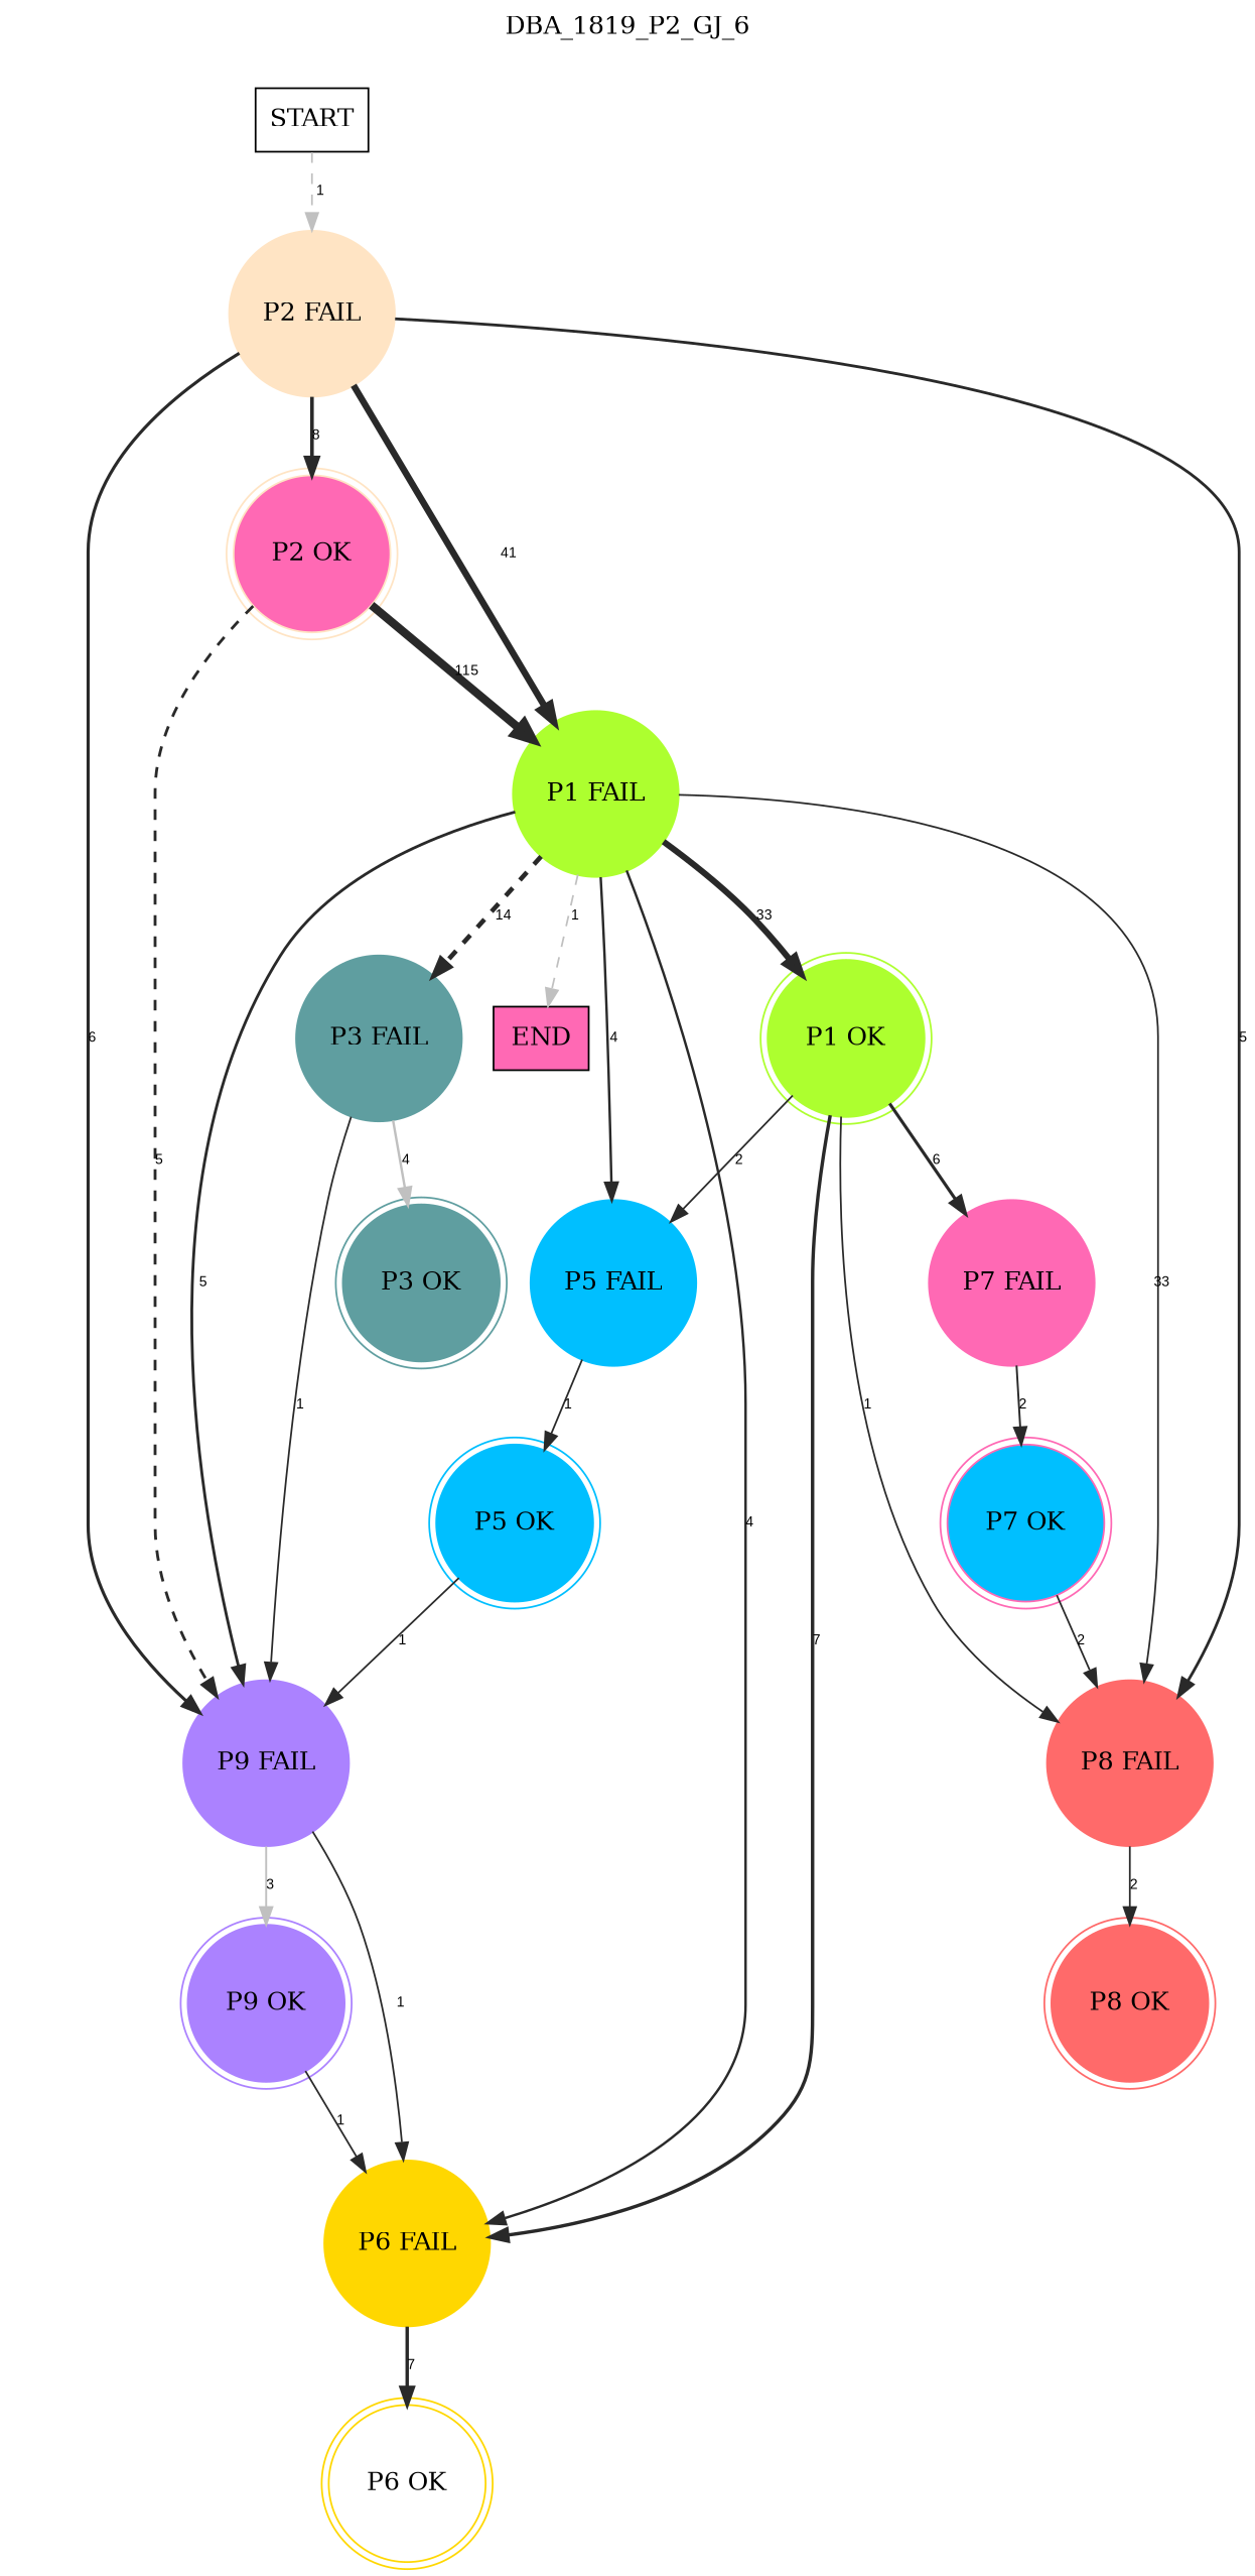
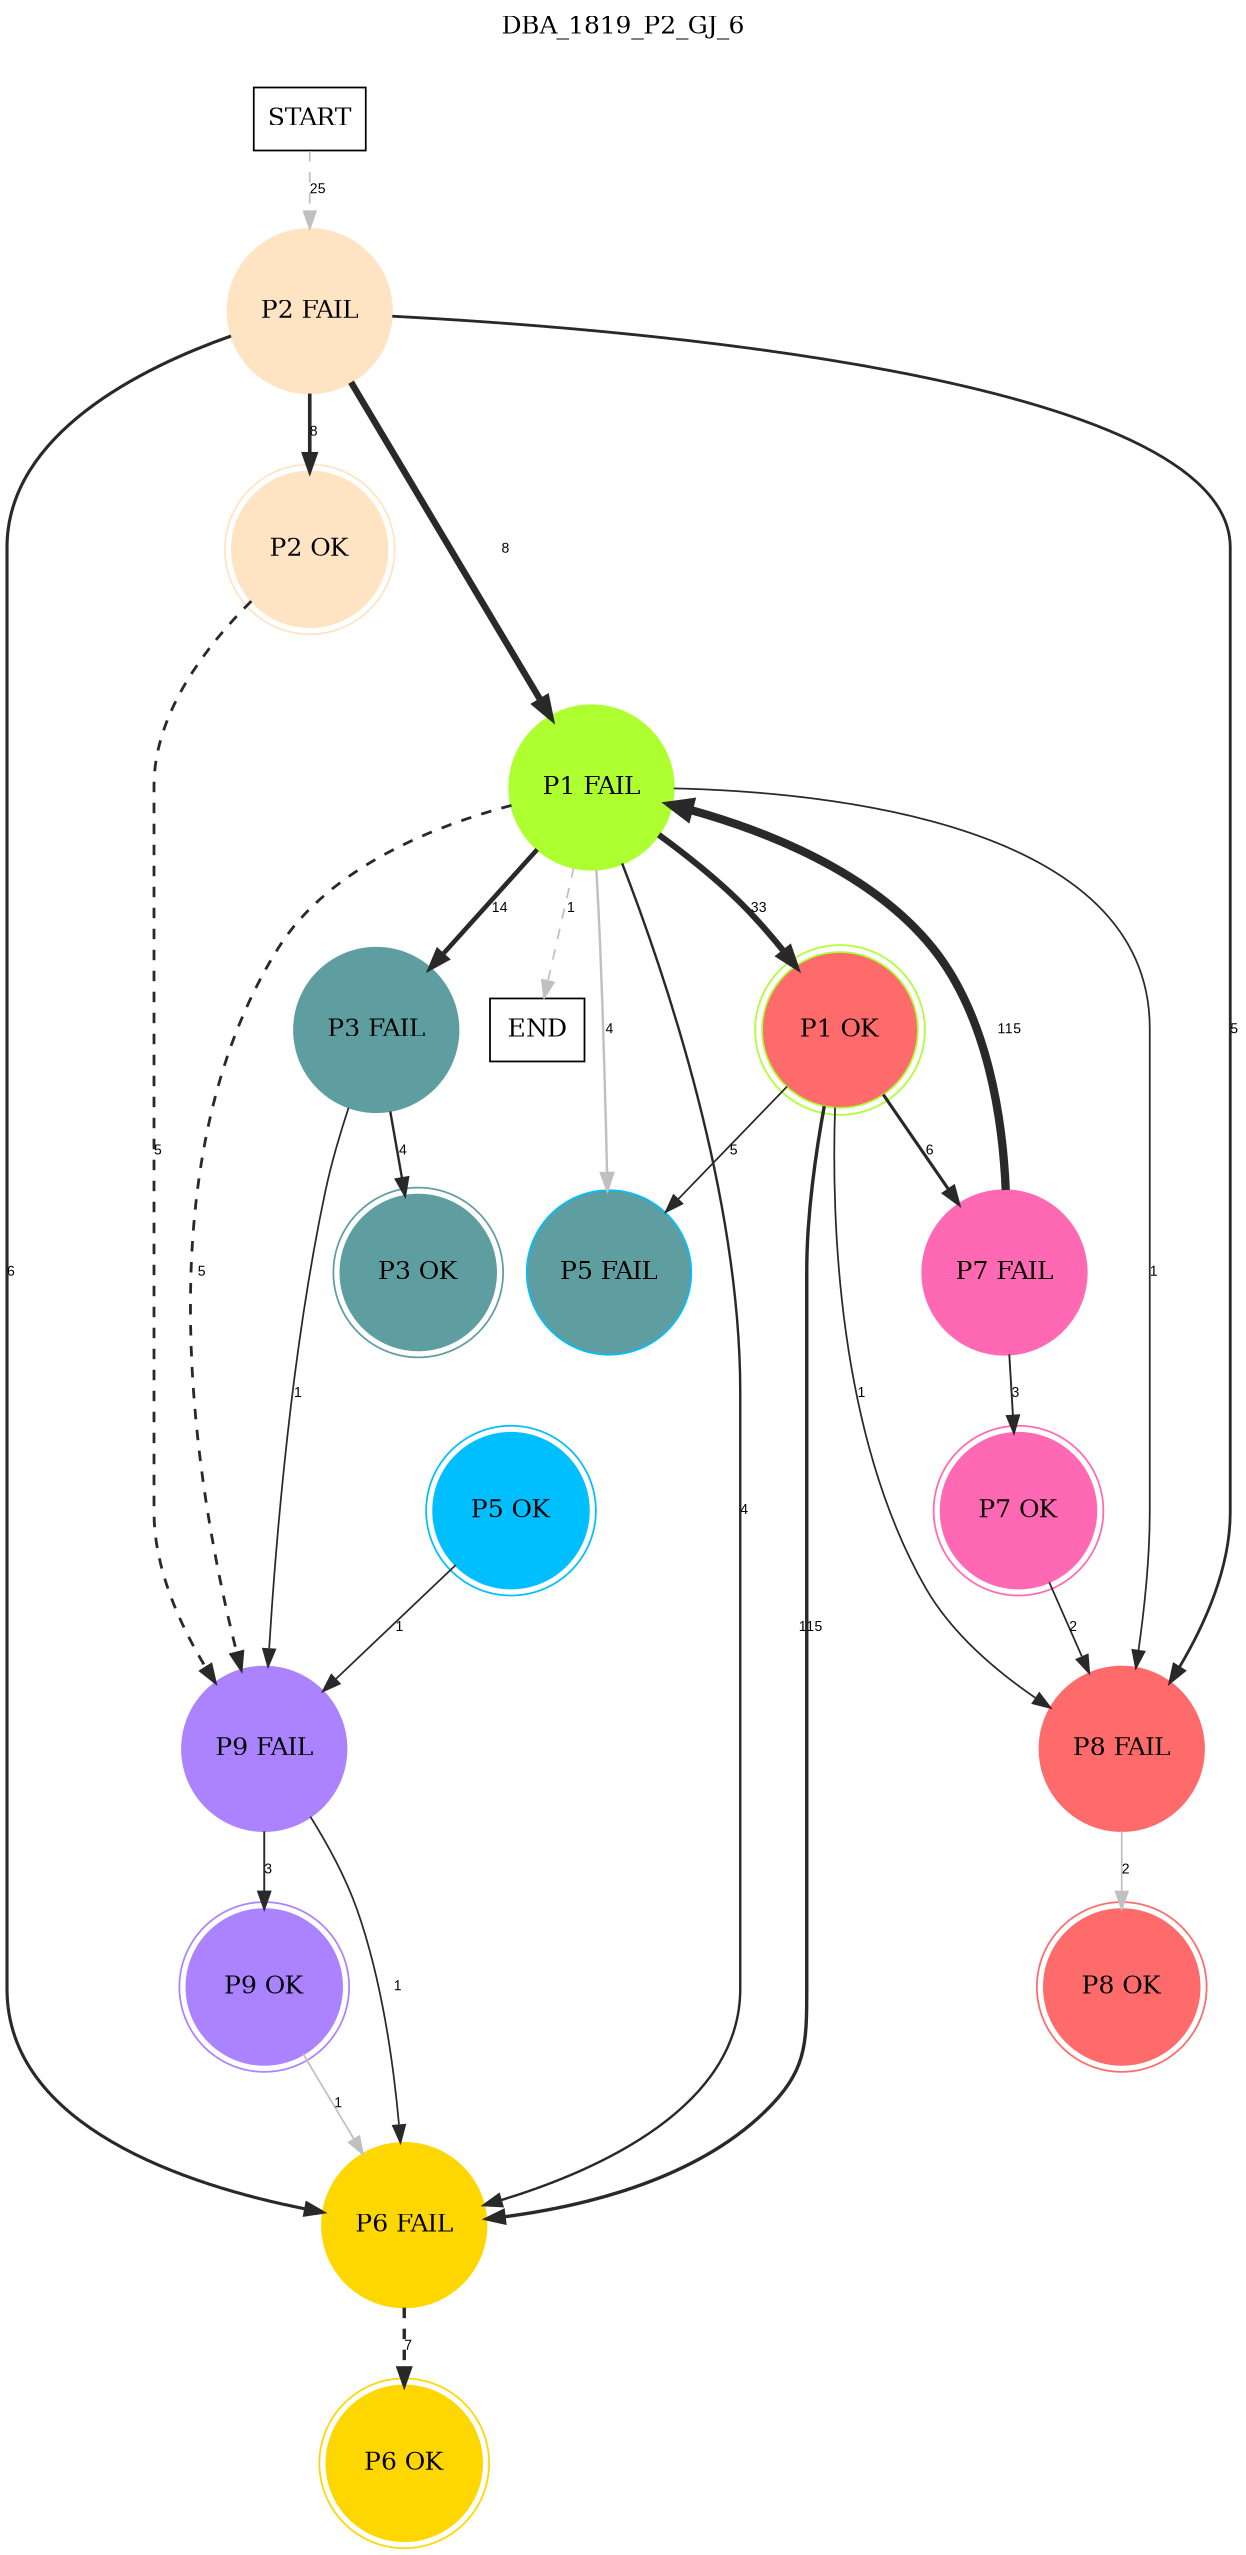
  digraph {
    label=DBA_1819_P2_GJ_6
    labelloc=t
    node [color=black shape=circle style=filled]
    edge [color=grey16 fontname=Arial fontsize=8 labelfloat=false penwidth=1]
    START [fillcolor=white shape=box]
    "P2 FAIL" [color=bisque]
-   "P2 OK" [color=bisque peripheries=2 fillcolor=hotpink]
+   "P2 OK" [color=bisque peripheries=2]
    "P1 FAIL" [color=greenyellow]
    "P6 FAIL" [color=gold]
    "P8 FAIL" [color=indianred1]
    "P9 FAIL" [color=mediumpurple1]
-   "P1 OK" [color=greenyellow peripheries=2]
+   "P1 OK" [color=greenyellow peripheries=2 fillcolor=indianred1]
    "P3 FAIL" [color=cadetblue]
-   "P5 FAIL" [color=deepskyblue]
-   END [fillcolor=hotpink shape=box]
-   "P6 OK" [color=gold peripheries=2 fillcolor=white]
+   "P5 FAIL" [color=deepskyblue fillcolor=cadetblue]
+   END [fillcolor=white shape=box]
+   "P6 OK" [color=gold peripheries=2]
    "P8 OK" [color=indianred1 peripheries=2]
    "P9 OK" [color=mediumpurple1 peripheries=2]
    "P7 FAIL" [color=hotpink]
    "P3 OK" [color=cadetblue peripheries=2]
    "P5 OK" [color=deepskyblue peripheries=2]
-   "P7 OK" [color=hotpink peripheries=2 fillcolor=deepskyblue]
-   START -> "P2 FAIL" [color=grey label=1 style=dashed penwidth=""]
+   "P7 OK" [color=hotpink peripheries=2]
+   START -> "P2 FAIL" [color=grey label=25 style=dashed penwidth=""]
    "P2 FAIL" -> "P2 OK" [label=8 penwidth=2.07944154167984]
-   "P2 FAIL" -> "P1 FAIL" [label=41 penwidth=3.71357206670431]
-   "P2 FAIL" -> "P9 FAIL" [label=6 penwidth=1.79175946922805]
+   "P2 FAIL" -> "P1 FAIL" [label=8 penwidth=3.71357206670431]
+   "P2 FAIL" -> "P6 FAIL" [label=6 penwidth=1.79175946922805]
    "P2 FAIL" -> "P8 FAIL" [label=5 penwidth=1.6094379124341]
-   "P2 OK" -> "P1 FAIL" [label=115 penwidth=4.74493212836325]
+   "P7 FAIL" -> "P1 FAIL" [label=115 penwidth=4.74493212836325]
    "P2 OK" -> "P9 FAIL" [label=5 penwidth=1.6094379124341 style=dashed]
    "P1 FAIL" -> "P6 FAIL" [label=4 penwidth=1.38629436111989]
-   "P1 FAIL" -> "P8 FAIL" [label=33]
-   "P1 FAIL" -> "P9 FAIL" [label=5 penwidth=1.6094379124341]
+   "P1 FAIL" -> "P8 FAIL" [label=1]
+   "P1 FAIL" -> "P9 FAIL" [label=5 penwidth=1.6094379124341 style=dashed]
    "P1 FAIL" -> "P1 OK" [label=33 penwidth=3.49650756146648]
-   "P1 FAIL" -> "P3 FAIL" [label=14 penwidth=2.63905732961526 style=dashed]
-   "P1 FAIL" -> "P5 FAIL" [label=4 penwidth=1.38629436111989]
+   "P1 FAIL" -> "P3 FAIL" [label=14 penwidth=2.63905732961526]
+   "P1 FAIL" -> "P5 FAIL" [color=grey label=4 penwidth=1.38629436111989]
    "P1 FAIL" -> END [color=grey label=1 style=dashed penwidth=""]
-   "P6 FAIL" -> "P6 OK" [label=7 penwidth=1.94591014905531]
-   "P8 FAIL" -> "P8 OK" [label=2]
+   "P6 FAIL" -> "P6 OK" [label=7 penwidth=1.94591014905531 style=dashed]
+   "P8 FAIL" -> "P8 OK" [color=grey label=2]
    "P9 FAIL" -> "P6 FAIL" [label=1]
-   "P9 FAIL" -> "P9 OK" [color=grey label=3 penwidth=1.09861228866811]
-   "P1 OK" -> "P6 FAIL" [label=7 penwidth=1.94591014905531]
+   "P9 FAIL" -> "P9 OK" [label=3 penwidth=1.09861228866811]
+   "P1 OK" -> "P6 FAIL" [label=115 penwidth=1.94591014905531]
    "P1 OK" -> "P8 FAIL" [label=1]
-   "P1 OK" -> "P5 FAIL" [label=2]
+   "P1 OK" -> "P5 FAIL" [label=5]
    "P1 OK" -> "P7 FAIL" [label=6 penwidth=1.79175946922805]
    "P3 FAIL" -> "P9 FAIL" [label=1]
-   "P3 FAIL" -> "P3 OK" [color=grey label=4 penwidth=1.38629436111989]
-   "P5 FAIL" -> "P5 OK" [label=1]
-   "P9 OK" -> "P6 FAIL" [label=1]
-   "P7 FAIL" -> "P7 OK" [label=2 penwidth=1.09861228866811]
+   "P3 FAIL" -> "P3 OK" [label=4 penwidth=1.38629436111989]
+   "P9 OK" -> "P6 FAIL" [color=grey label=1]
+   "P7 FAIL" -> "P7 OK" [label=3 penwidth=1.09861228866811]
    "P5 OK" -> "P9 FAIL" [label=1]
    "P7 OK" -> "P8 FAIL" [label=2]
  }
